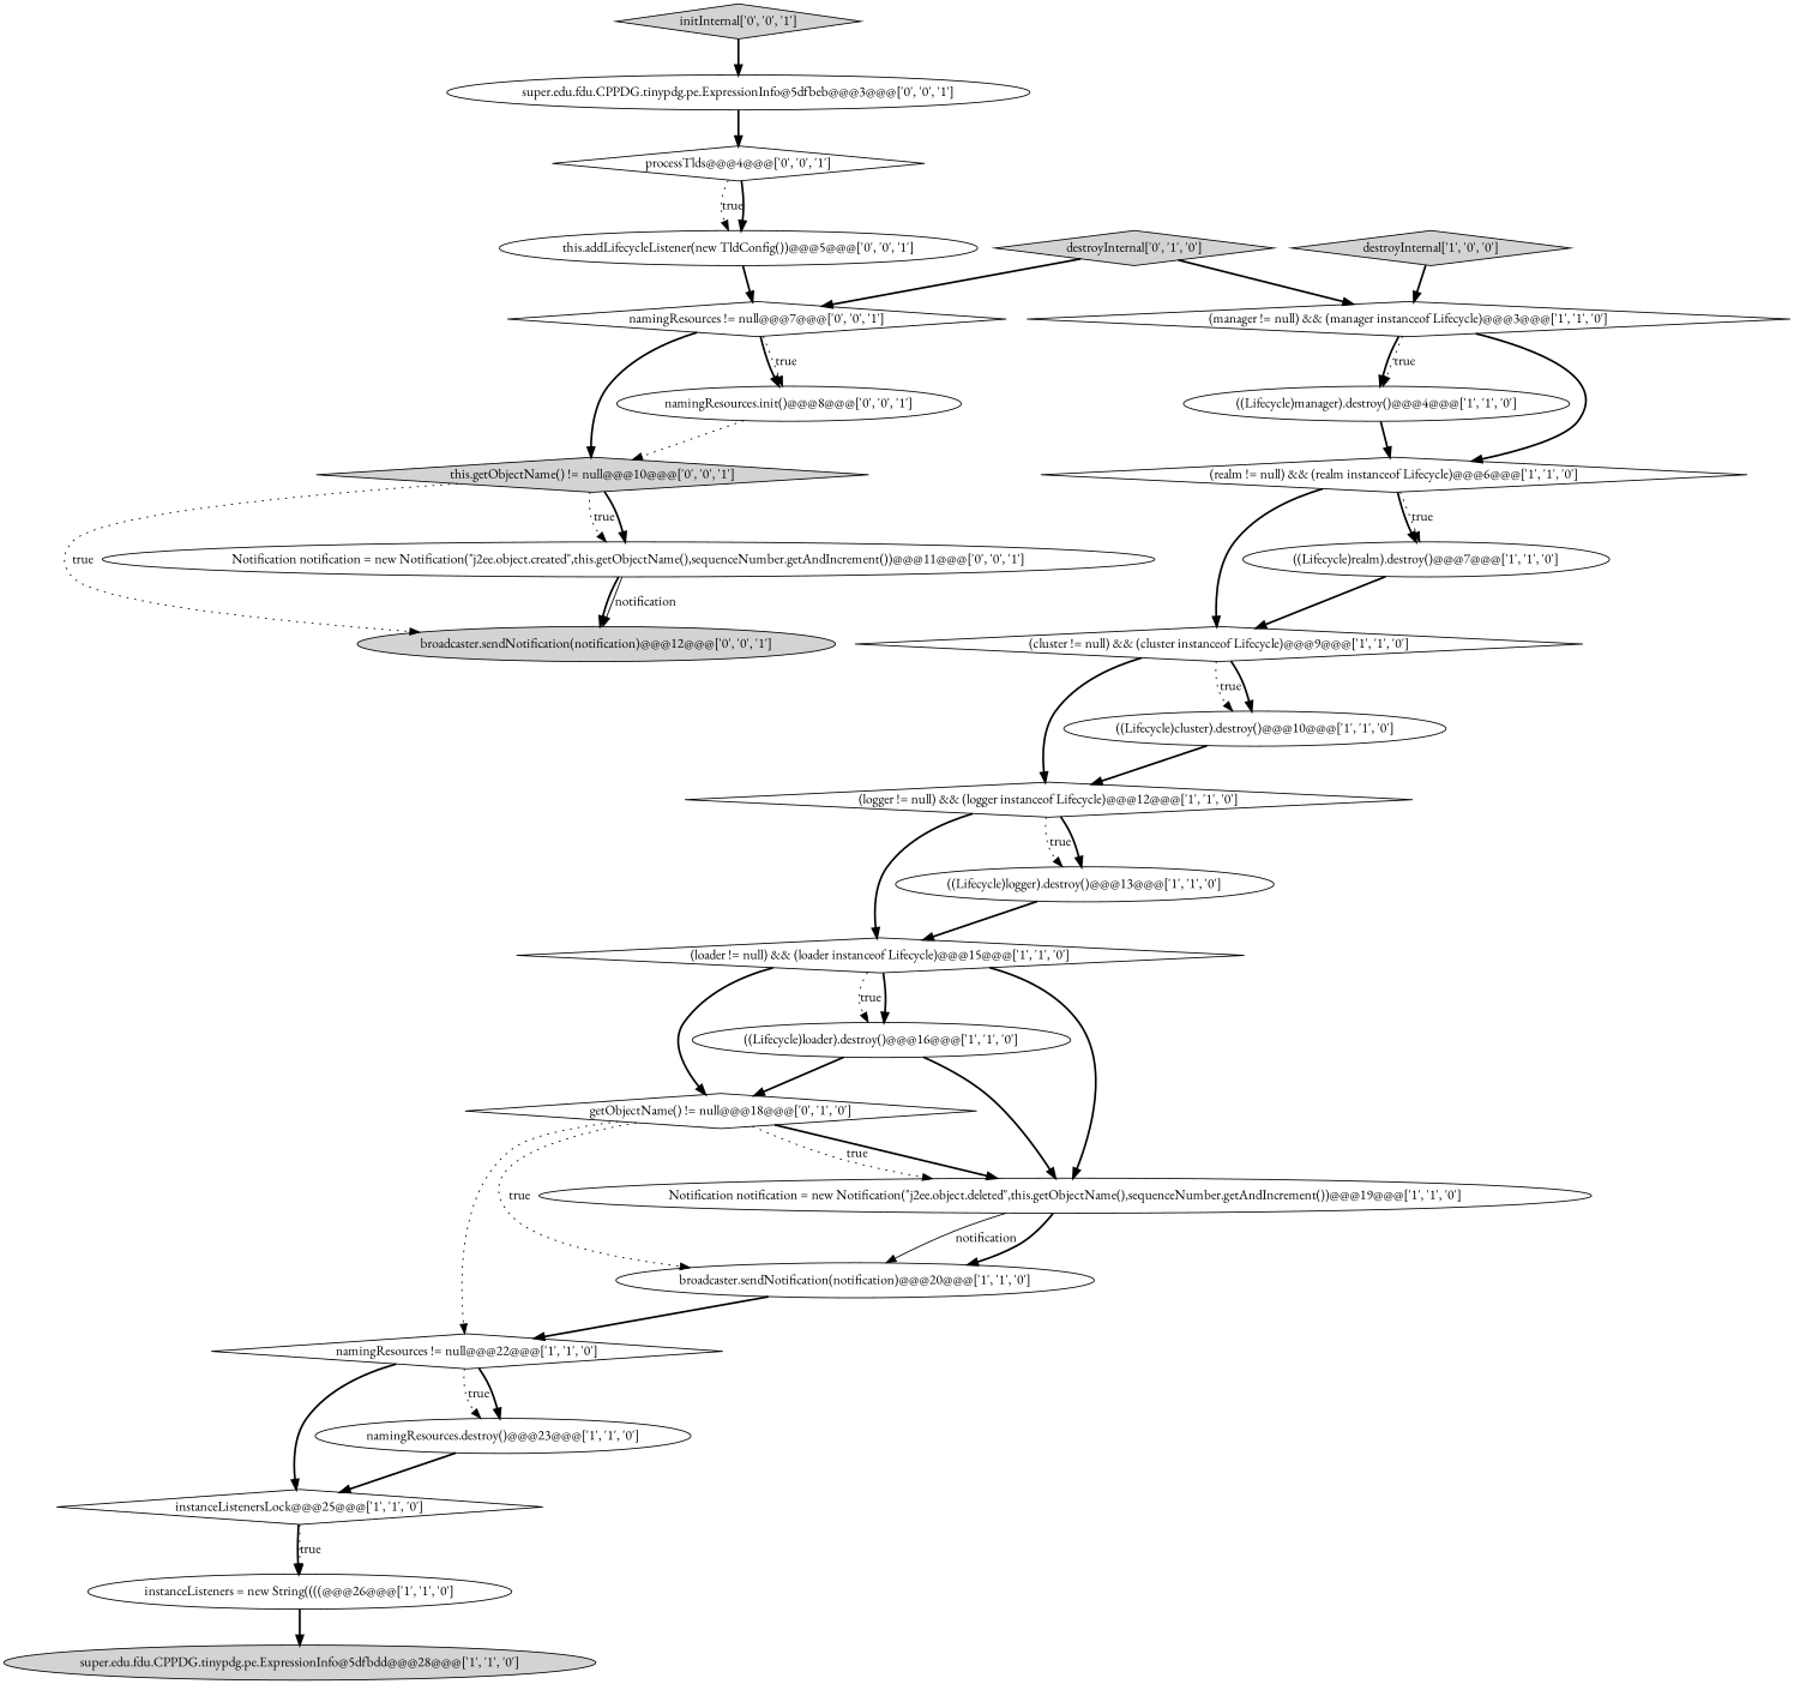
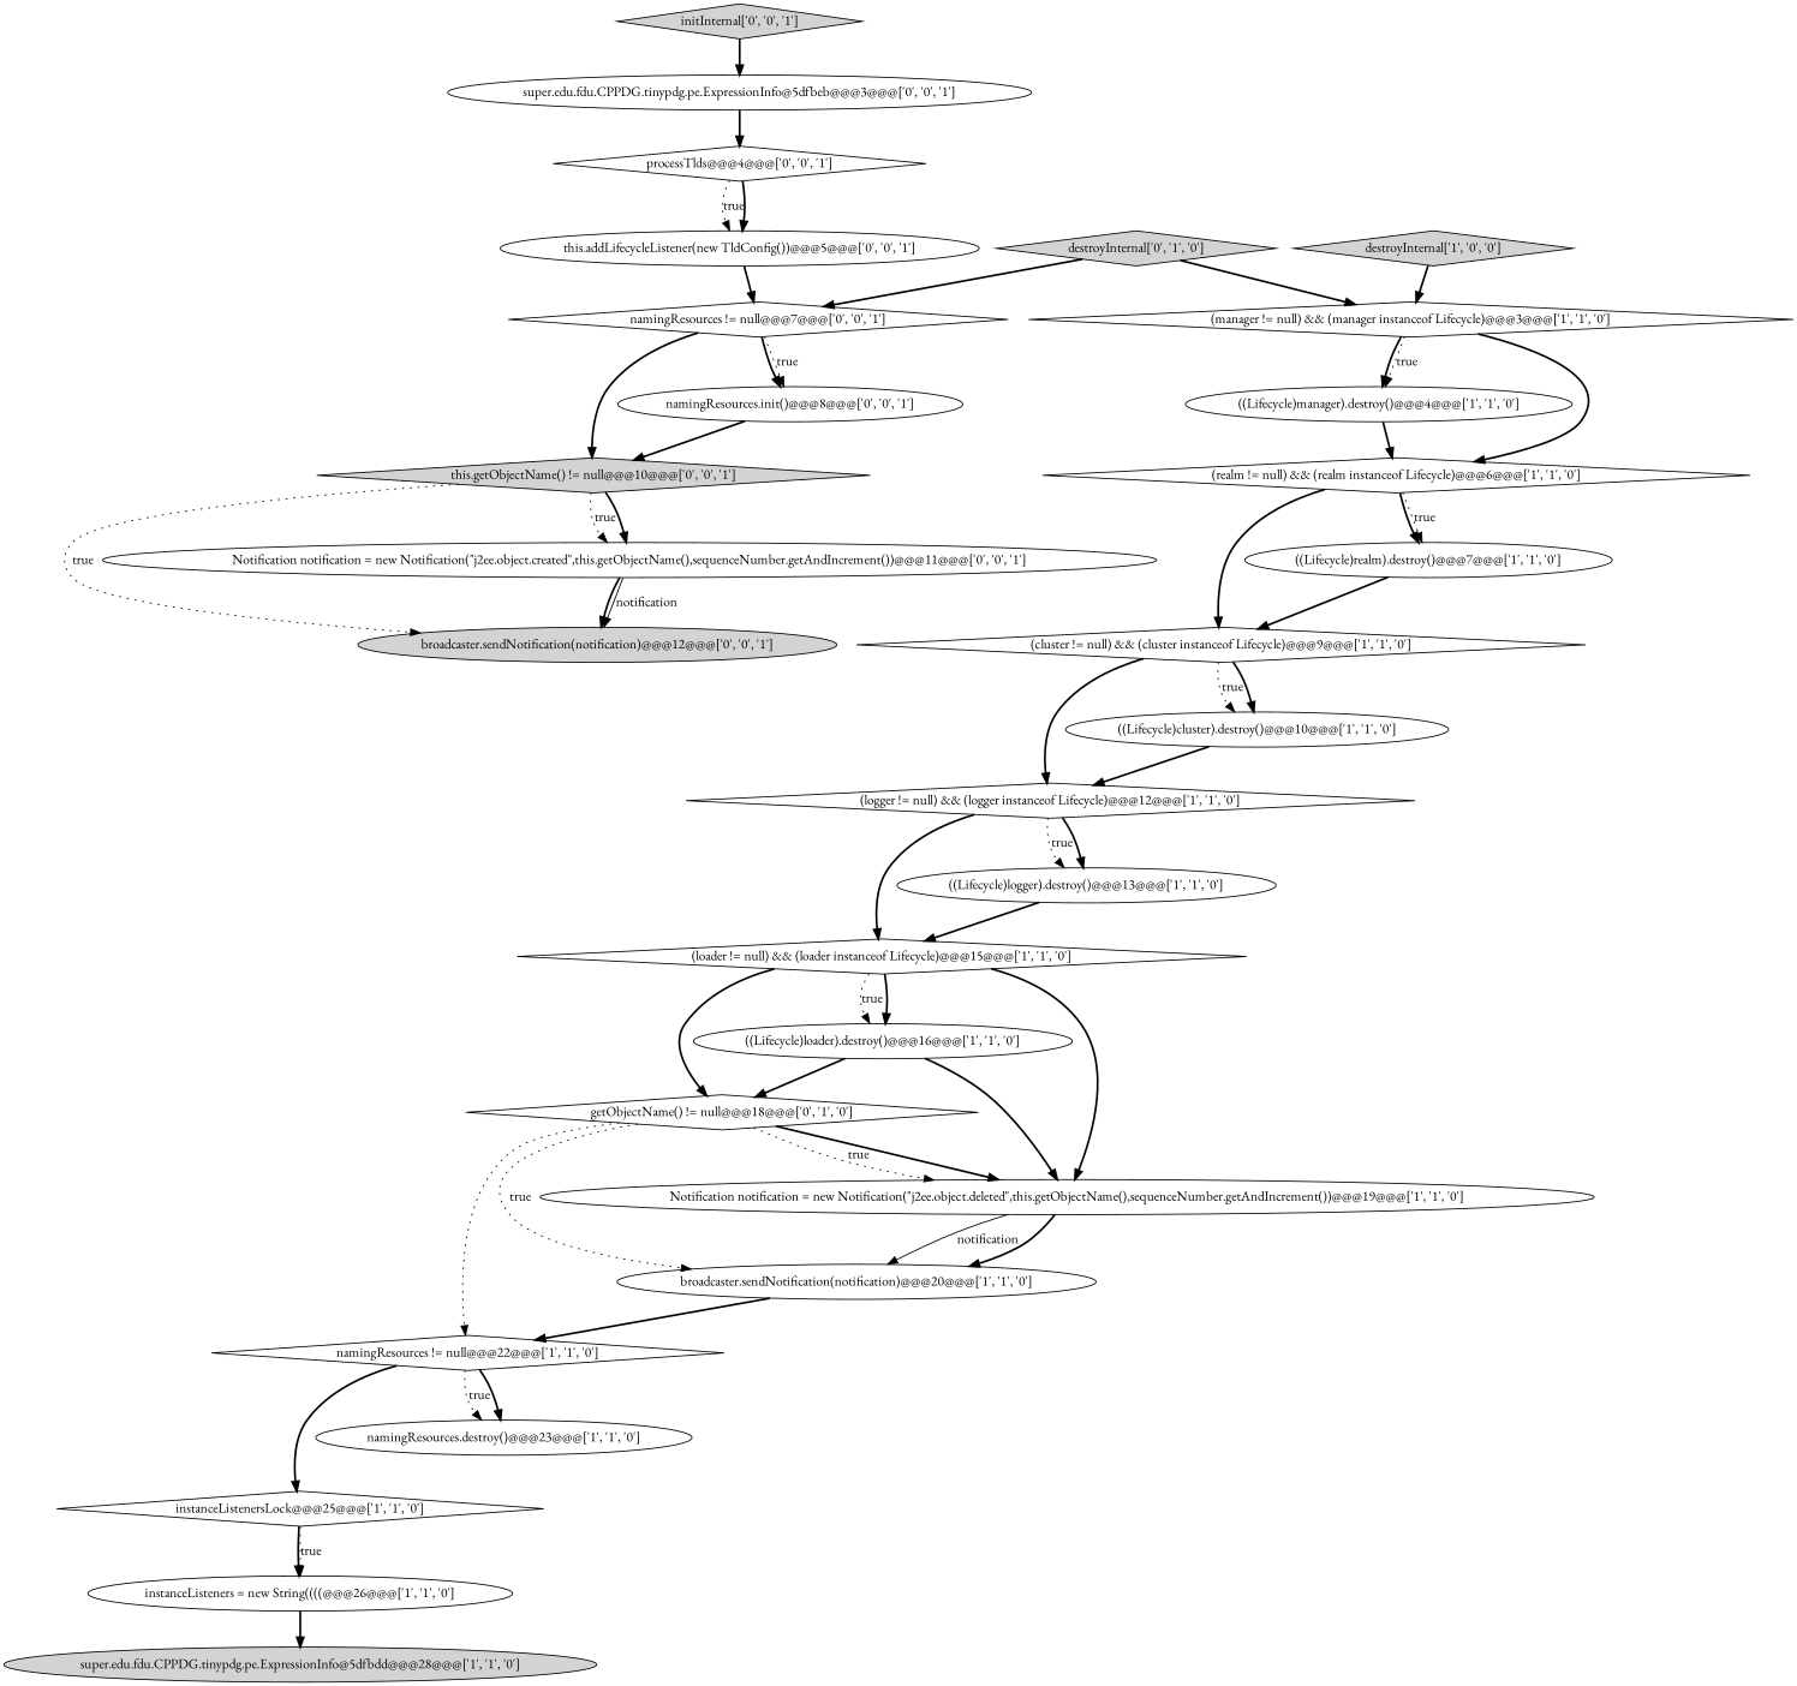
  digraph {
    fontname="EB Garamond"
    node [fillcolor=white fontname="EB Garamond" shape=ellipse style=filled]
    edge [fontname="EB Garamond" style=bold]
    n1 [label="super.edu.fdu.CPPDG.tinypdg.pe.ExpressionInfo@5dfbeb@@@3@@@['0', '0', '1']"]
    n2 [label="processTlds@@@4@@@['0', '0', '1']" shape=diamond]
    n3 [label="this.addLifecycleListener(new TldConfig())@@@5@@@['0', '0', '1']"]
    n4 [label="((Lifecycle)manager).destroy()@@@4@@@['1', '1', '0']"]
    n5 [label="(realm != null) && (realm instanceof Lifecycle)@@@6@@@['1', '1', '0']" shape=diamond]
    n6 [label="(cluster != null) && (cluster instanceof Lifecycle)@@@9@@@['1', '1', '0']" shape=diamond]
    n7 [label="((Lifecycle)realm).destroy()@@@7@@@['1', '1', '0']"]
    n8 [label="((Lifecycle)cluster).destroy()@@@10@@@['1', '1', '0']"]
    n9 [label="(logger != null) && (logger instanceof Lifecycle)@@@12@@@['1', '1', '0']" shape=diamond]
    n10 [label="instanceListeners = new String((((@@@26@@@['1', '1', '0']"]
    n11 [fillcolor=lightgray label="super.edu.fdu.CPPDG.tinypdg.pe.ExpressionInfo@5dfbdd@@@28@@@['1', '1', '0']"]
    n12 [label="((Lifecycle)logger).destroy()@@@13@@@['1', '1', '0']"]
    n13 [label="(loader != null) && (loader instanceof Lifecycle)@@@15@@@['1', '1', '0']" shape=diamond]
    n14 [fillcolor=lightgray label="initInternal['0', '0', '1']" shape=diamond]
    n15 [fillcolor=lightgray label="destroyInternal['0', '1', '0']" shape=diamond]
    n16 [label="(manager != null) && (manager instanceof Lifecycle)@@@3@@@['1', '1', '0']" shape=diamond]
    n17 [label="namingResources != null@@@7@@@['0', '0', '1']" shape=diamond]
    n18 [label="Notification notification = new Notification(\"j2ee.object.deleted\",this.getObjectName(),sequenceNumber.getAndIncrement())@@@19@@@['1', '1', '0']"]
    n19 [label="broadcaster.sendNotification(notification)@@@20@@@['1', '1', '0']"]
    n20 [label="namingResources != null@@@22@@@['1', '1', '0']" shape=diamond]
    n21 [label="namingResources.destroy()@@@23@@@['1', '1', '0']"]
    n22 [label="instanceListenersLock@@@25@@@['1', '1', '0']" shape=diamond]
    n23 [label="getObjectName() != null@@@18@@@['0', '1', '0']" shape=diamond]
    n24 [label="((Lifecycle)loader).destroy()@@@16@@@['1', '1', '0']"]
    n25 [fillcolor=lightgray label="broadcaster.sendNotification(notification)@@@12@@@['0', '0', '1']"]
    n26 [fillcolor=lightgray label="this.getObjectName() != null@@@10@@@['0', '0', '1']" shape=diamond]
    n27 [label="namingResources.init()@@@8@@@['0', '0', '1']"]
    n28 [label="Notification notification = new Notification(\"j2ee.object.created\",this.getObjectName(),sequenceNumber.getAndIncrement())@@@11@@@['0', '0', '1']"]
    n29 [fillcolor=lightgray label="destroyInternal['1', '0', '0']" shape=diamond]
    n1 -> n2
    n2 -> n3 [label=true style=dotted]
    n2 -> n3
    n3 -> n17
    n4 -> n5
    n5 -> n6
    n5 -> n7 [label=true style=dotted]
    n5 -> n7
    n6 -> n8 [label=true style=dotted]
    n6 -> n8
    n6 -> n9
    n7 -> n6
    n8 -> n9
    n9 -> n12 [label=true style=dotted]
    n9 -> n12
    n9 -> n13
    n10 -> n11
    n12 -> n13
    n13 -> n18
    n13 -> n23
    n13 -> n24
    n13 -> n24 [label=true style=dotted]
    n14 -> n1
    n15 -> n16
    n15 -> n17
    n16 -> n4
    n16 -> n4 [label=true style=dotted]
    n16 -> n5
    n17 -> n26
    n17 -> n27
    n17 -> n27 [label=true style=dotted]
    n18 -> n19 [label=notification style=solid]
    n18 -> n19
    n19 -> n20
    n20 -> n21 [label=true style=dotted]
    n20 -> n21
    n20 -> n22
-   n21 -> n22
    n22 -> n10
    n22 -> n10 [label=true style=dotted]
    n23 -> n18
    n23 -> n18 [label=true style=dotted]
    n23 -> n19 [label=true style=dotted]
    n23 -> n20 [style=dotted]
    n24 -> n18
    n24 -> n23
    n26 -> n25 [label=true style=dotted]
    n26 -> n28 [label=true style=dotted]
    n26 -> n28
-   n27 -> n26 [style=dotted]
+   n27 -> n26
    n28 -> n25 [label=notification style=solid]
    n28 -> n25
    n29 -> n16
  }
